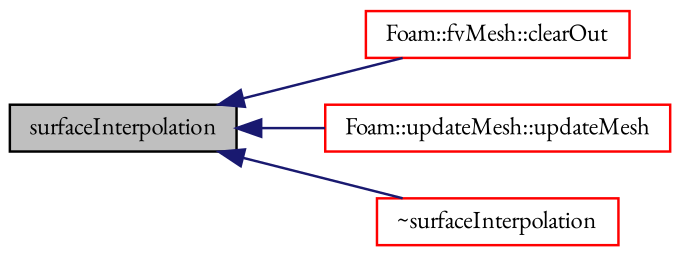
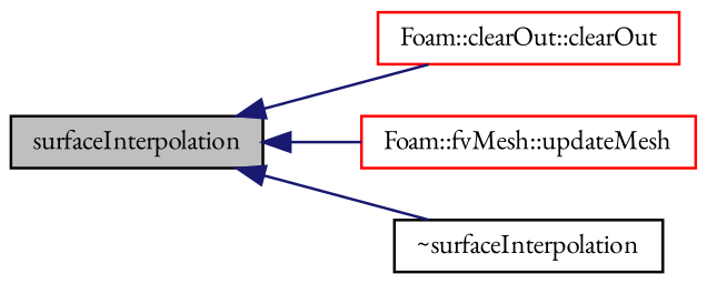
  digraph {
    fontname="EB Garamond"
    rankdir=LR
    node [color=black fontname="EB Garamond" fontsize=10 shape=record]
    edge [color=midnightblue dir=back fontname="EB Garamond" fontsize=10 labelfontname=Helvetica labelfontsize=10 style=solid]
    n1 [fillcolor=grey75 fontcolor=black height=0.2 label=surfaceInterpolation style=filled width=0.4]
-   n2 [color=red height=0.2 label="Foam::fvMesh::clearOut" width=0.4]
-   n3 [color=red height=0.2 label="Foam::updateMesh::updateMesh" width=0.4]
-   n4 [color=red height=0.2 label="~surfaceInterpolation" width=0.4]
+   n2 [color=red height=0.2 label="Foam::clearOut::clearOut" width=0.4]
+   n3 [color=red height=0.2 label="Foam::fvMesh::updateMesh" width=0.4]
+   n4 [height=0.2 label="~surfaceInterpolation" width=0.4]
    n1 -> n2
    n1 -> n3
    n1 -> n4
  }
